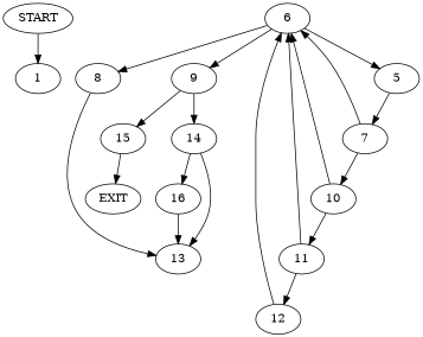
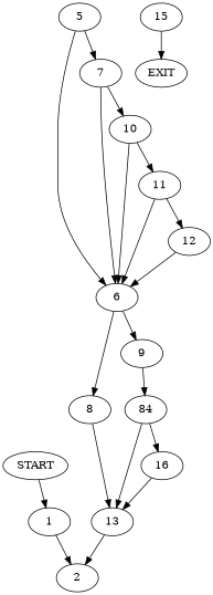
  digraph {
    n1 [label=START]
    1
+   2
    n4 [label=EXIT]
    5
    6
    7
    8
    9
    10
    13
-   14
+   14 [label=84]
    15
    11
    16
    12
    n1 -> 1
-   6 -> 5
+   1 -> 2
+   5 -> 6
    5 -> 7
    6 -> 8
    6 -> 9
    7 -> 6
    7 -> 10
    8 -> 13
    9 -> 14
-   9 -> 15
    10 -> 6
    10 -> 11
+   13 -> 2
    14 -> 13
    14 -> 16
    15 -> n4
    11 -> 6
    11 -> 12
    16 -> 13
    12 -> 6
  }
